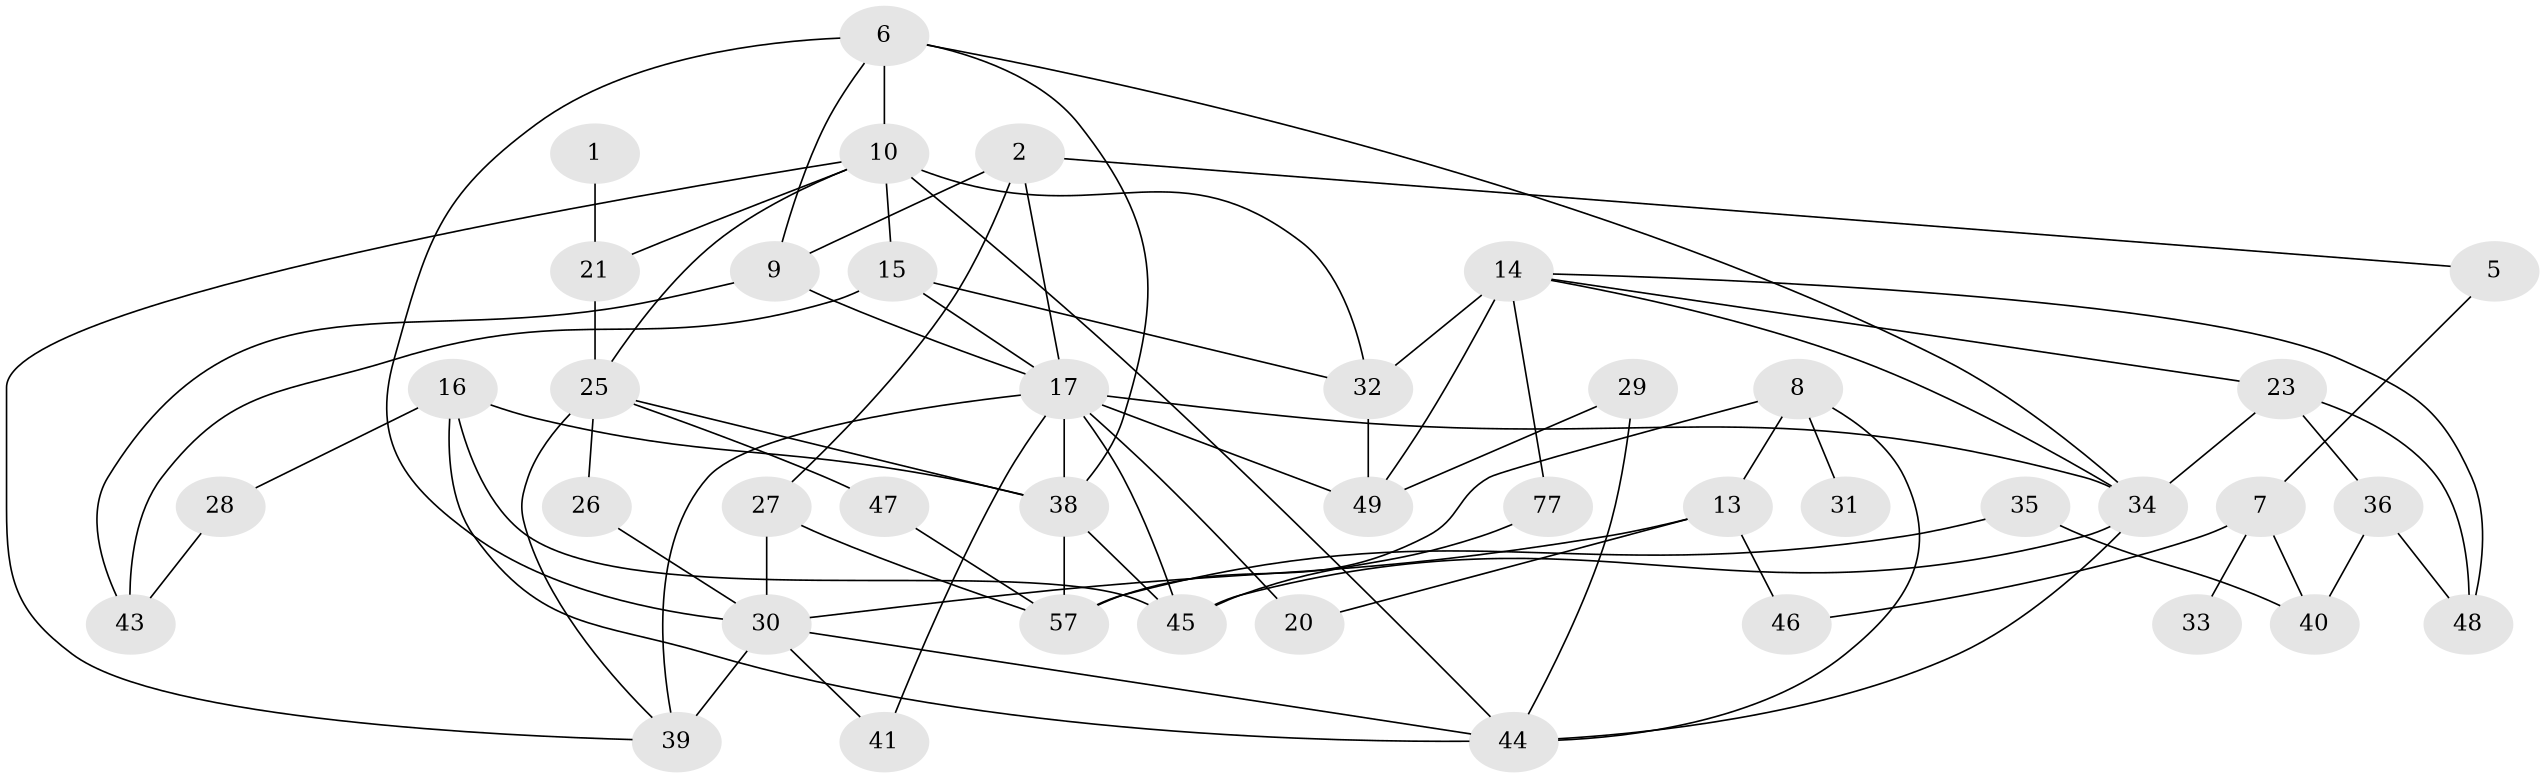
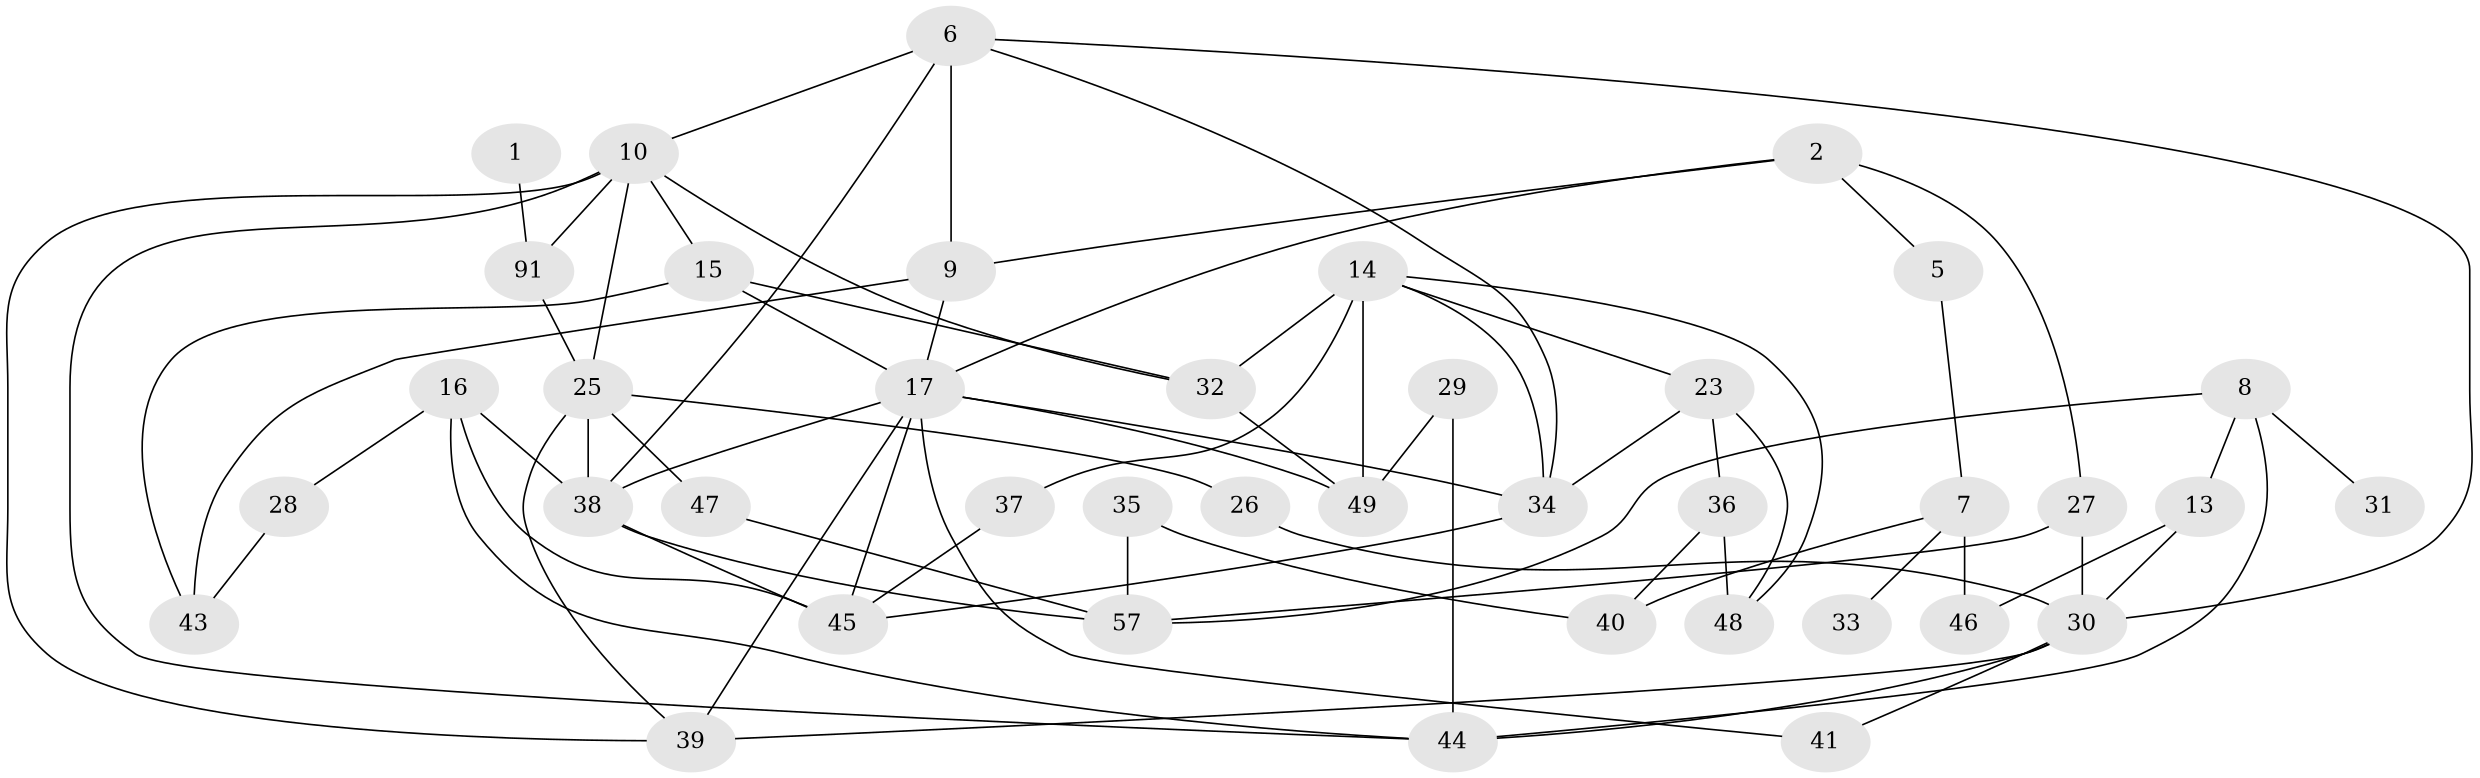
  graph {
    node [color=gray90 style=filled]
    edge [weight=1.0]
    1
-   21
+   21 [label=91]
    25
    2
    5
    9
    17
    27
    7
    43
    34
    38
    39
-   20
    49
    45
    41
    30
    n19 [label=57]
    33
    40
    46
    6
    10
    44
    15
    32
    8
    13
    31
    26
    47
    14
    23
-   37 [label=77]
+   37
    48
    36
    16
    28
    29
    35
    1 -- 21
    21 -- 25
    25 -- 38
    25 -- 39 [weight=2.0]
    25 -- 26
    25 -- 47
    2 -- 5
    2 -- 9
    2 -- 17
    2 -- 27
    5 -- 7
    9 -- 17
    9 -- 43
    17 -- 34
    17 -- 38
    17 -- 39
-   17 -- 20
    17 -- 49
    17 -- 45
    17 -- 41
    27 -- 30
    27 -- n19
    7 -- 33
    7 -- 40
    7 -- 46
    34 -- 45
-   34 -- 44
    38 -- 45
    38 -- n19
    30 -- 39 [weight=3.0]
    30 -- 41
    30 -- 44
    6 -- 9
    6 -- 34
    6 -- 38
    6 -- 30
    6 -- 10
    10 -- 21
    10 -- 25
    10 -- 39
    10 -- 44
    10 -- 15
    10 -- 32
    15 -- 17
    15 -- 43
    15 -- 32
    32 -- 49
    8 -- n19
    8 -- 44
    8 -- 13
    8 -- 31
-   13 -- 20
    13 -- 30
    13 -- 46
    26 -- 30
    47 -- n19
    14 -- 34
    14 -- 49 [weight=2.0]
    14 -- 32 [weight=2.0]
    14 -- 23
    14 -- 37
    14 -- 48
    23 -- 34
    23 -- 48
    23 -- 36
    37 -- 45 [weight=2.0]
    36 -- 40
    36 -- 48
    16 -- 38
    16 -- 45
    16 -- 44
    16 -- 28
    28 -- 43
    29 -- 49
    29 -- 44
    35 -- n19
    35 -- 40
  }
